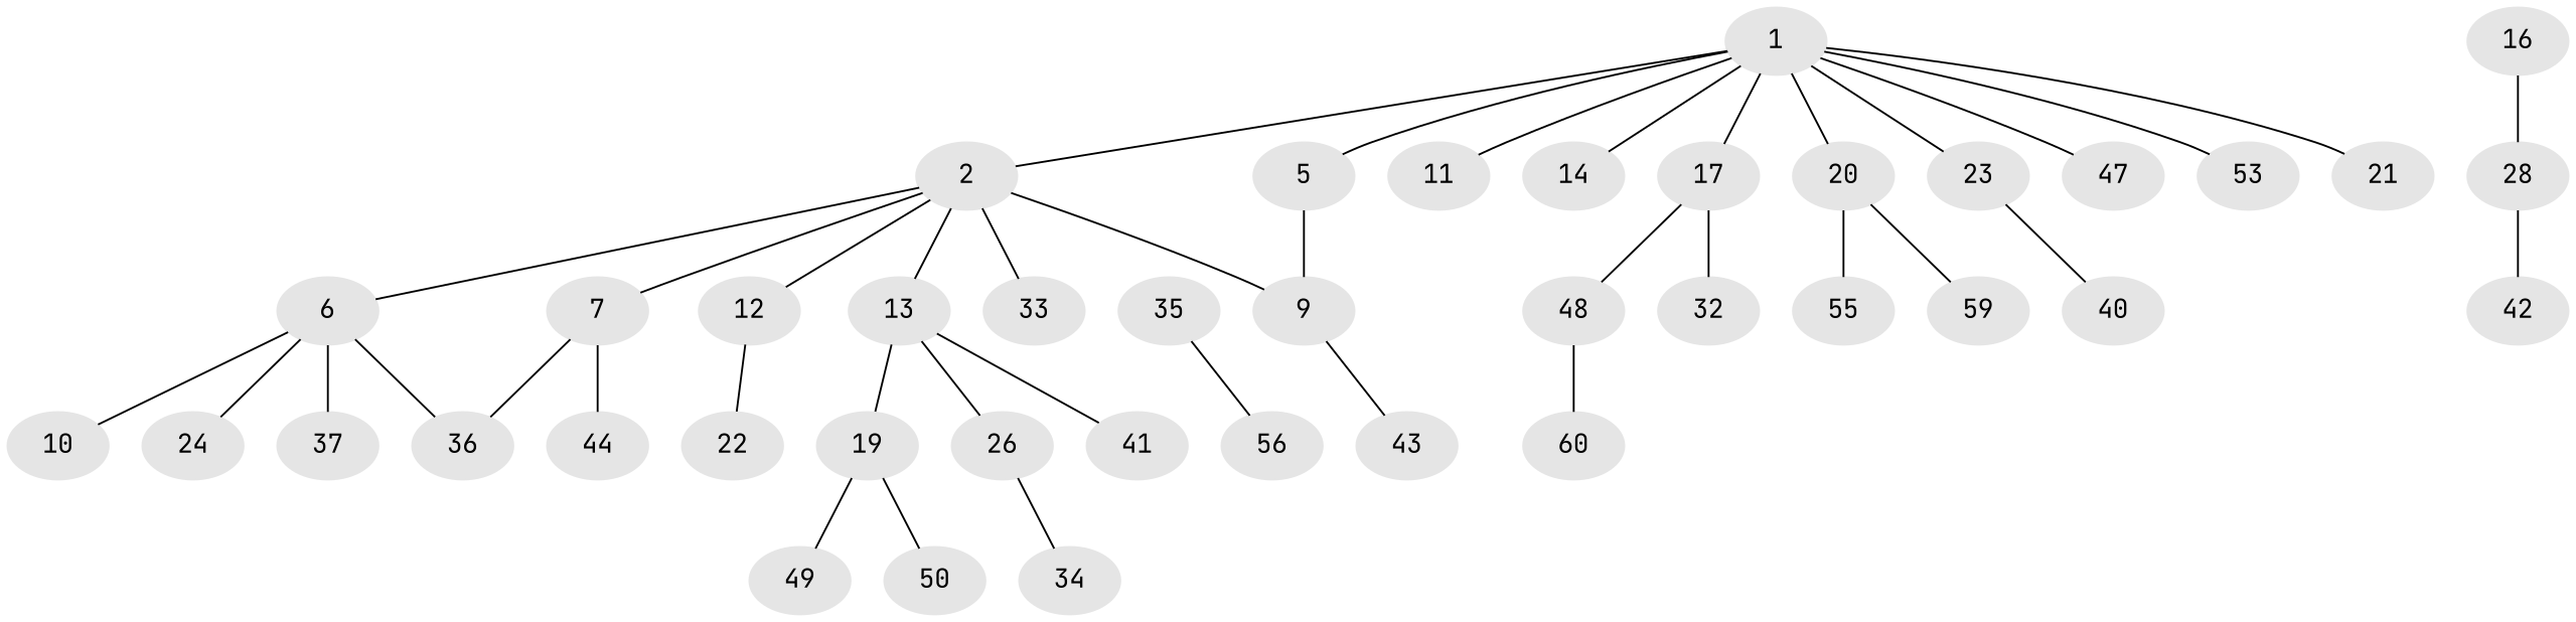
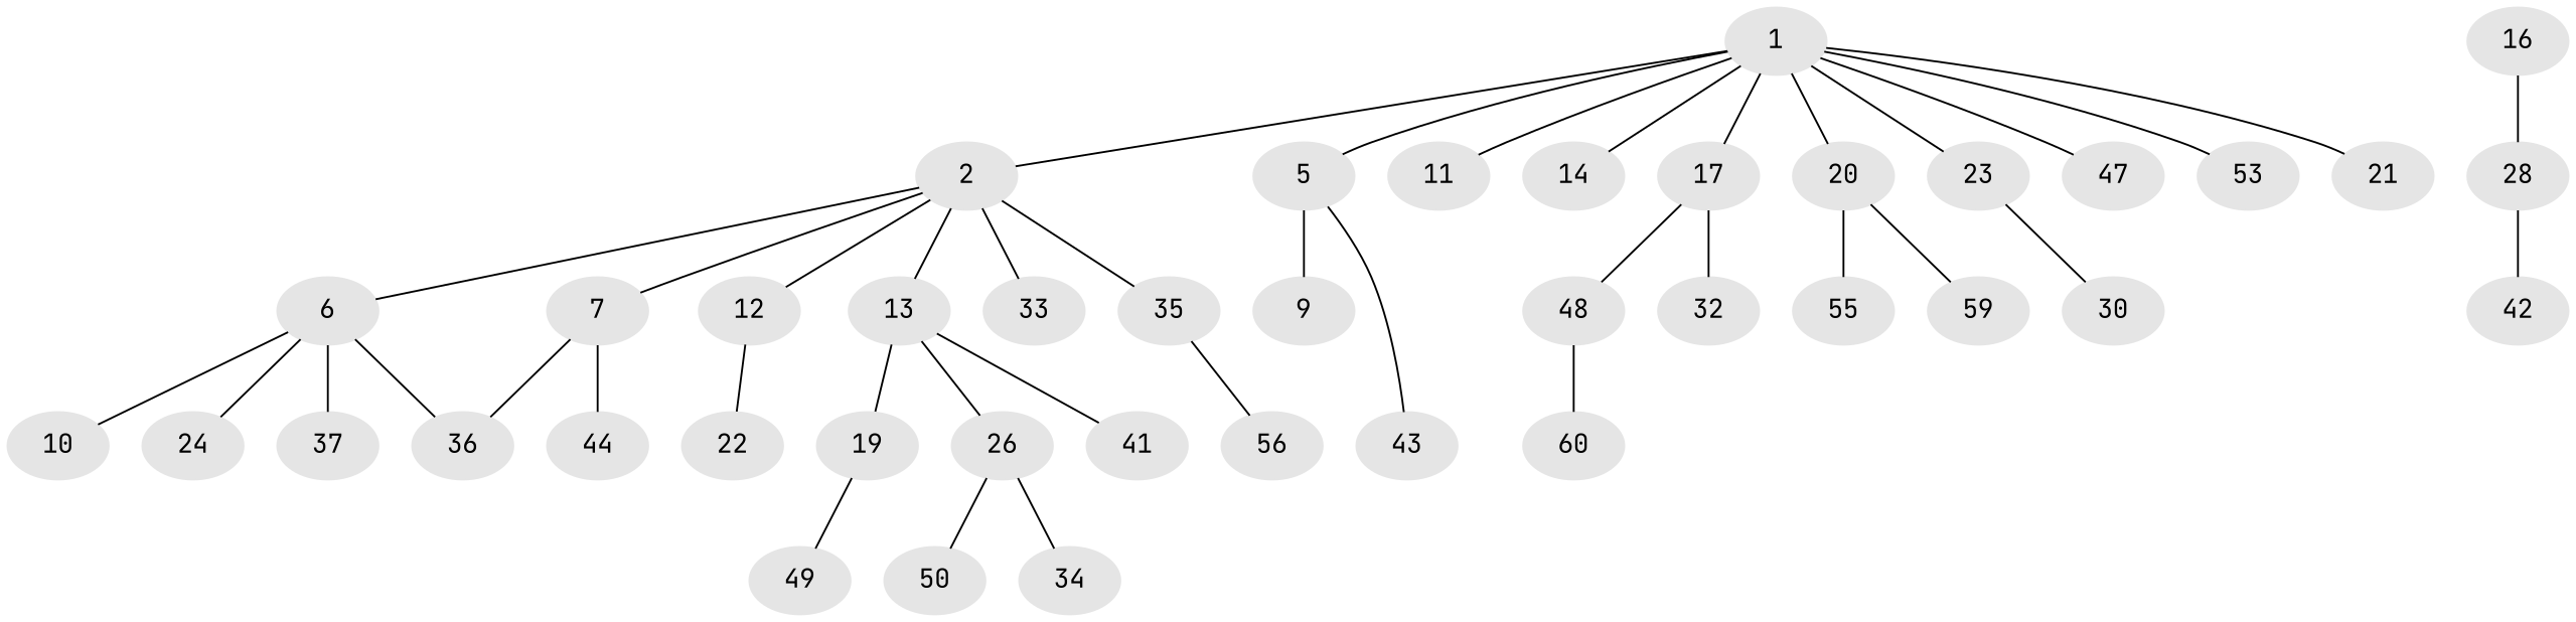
  graph {
    fontname="JetBrains Mono"
    node [color=gray90 fontname="JetBrains Mono" style=filled]
    edge [fontname="JetBrains Mono"]
    1 [super="+3"]
    2 [super="+4"]
    5 [super="+37"]
    11
    14 [super="+39"]
    17
    20 [super="+52"]
    23
    47
    53
    21
    6 [super="+8"]
    7 [super="+15"]
    12 [super="+18"]
    13 [super="+45"]
    33
    35 [super="+54"]
    9
    43
    48 [super="+58"]
    32
    55
    59
-   30 [super="+40" label=40]
+   30 [super="+40"]
    10 [super="+46"]
    24 [super="+25"]
    n27 [label=37 super="+57"]
    36
    44
    22
    19 [super="+27"]
    26 [super="+29"]
    41 [super="+63"]
    56
    16 [super="+61"]
    28 [super="+31"]
    49 [super="+51"]
    34 [super="+62"]
    50
    60
    42
    1 -- 2
    1 -- 5
    1 -- 11
    1 -- 14
    1 -- 17
    1 -- 20
    1 -- 23
    1 -- 47
    1 -- 53
    1 -- 21
    2 -- 6
    2 -- 7
    2 -- 12
    2 -- 13
    2 -- 33
-   2 -- 9
+   2 -- 35
    5 -- 9
-   9 -- 43
+   5 -- 43
    17 -- 48
    17 -- 32
    20 -- 55
    20 -- 59
    23 -- 30
    6 -- 10
    6 -- 24
    6 -- n27
    6 -- 36
    7 -- 36
    7 -- 44
    12 -- 22
    13 -- 19
    13 -- 26
    13 -- 41
    35 -- 56
    48 -- 60
    19 -- 49
    26 -- 34
-   19 -- 50
+   26 -- 50
    16 -- 28
    28 -- 42
  }
